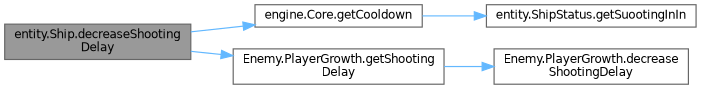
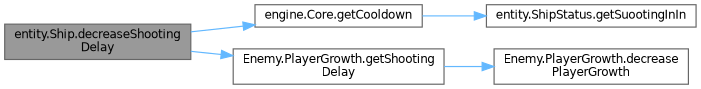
  digraph {
    rankdir=LR
    node [color=grey40 fillcolor=white fontname=Helvetica fontsize=10 shape=box style=filled]
    edge [color=steelblue1 fontname=Helvetica fontsize=10 labelfontname=Helvetica labelfontsize=10 style=solid]
    n1 [color=gray40 fillcolor=grey60 fontcolor=black height=0.2 label="entity.Ship.decreaseShooting\lDelay" width=0.4]
    n2 [height=0.2 label="engine.Core.getCooldown" width=0.4]
    n3 [height=0.2 label="Enemy.PlayerGrowth.getShooting\lDelay" width=0.4]
-   n4 [height=0.2 label="Enemy.PlayerGrowth.decrease\lShootingDelay" width=0.4]
+   n4 [height=0.2 label="Enemy.PlayerGrowth.decrease\lPlayerGrowth" width=0.4]
    n5 [height=0.2 label="entity.ShipStatus.getSuootingInIn" width=0.4]
    n1 -> n2
    n1 -> n3
    n2 -> n5
    n3 -> n4
  }
